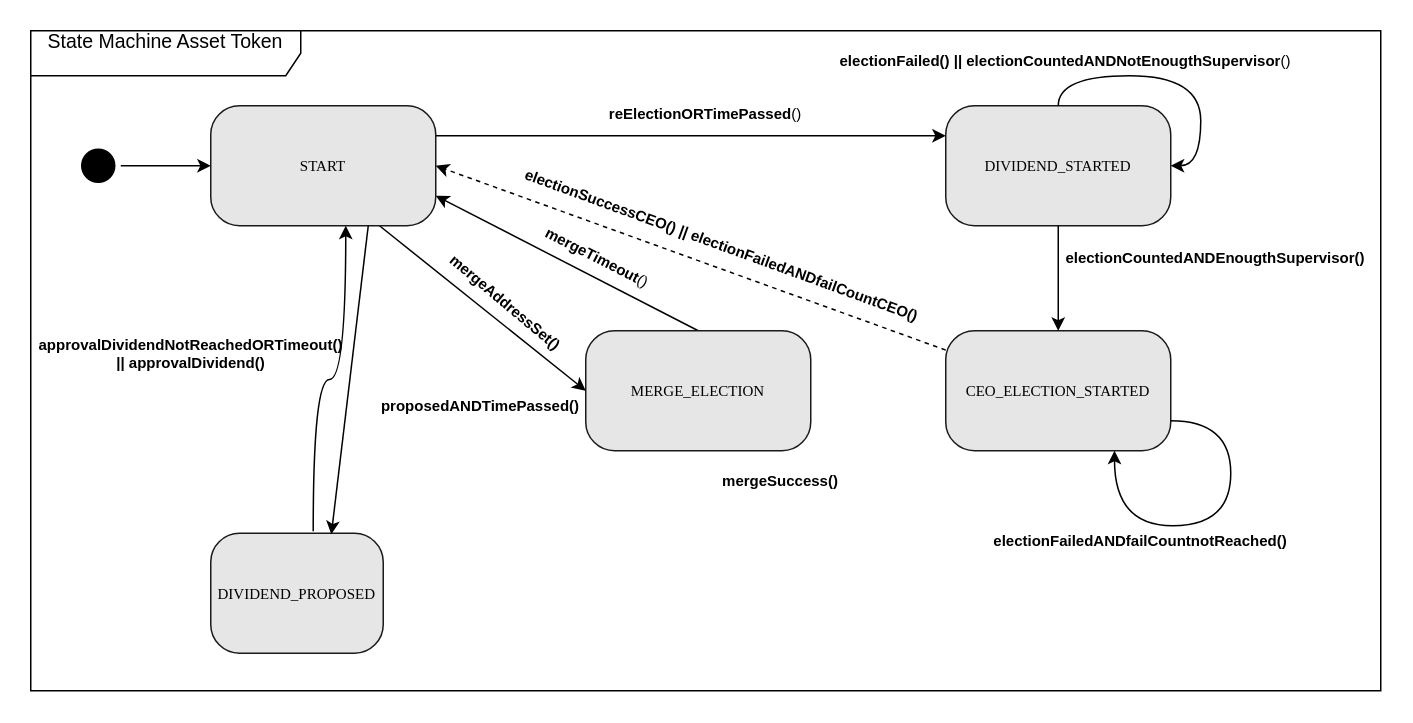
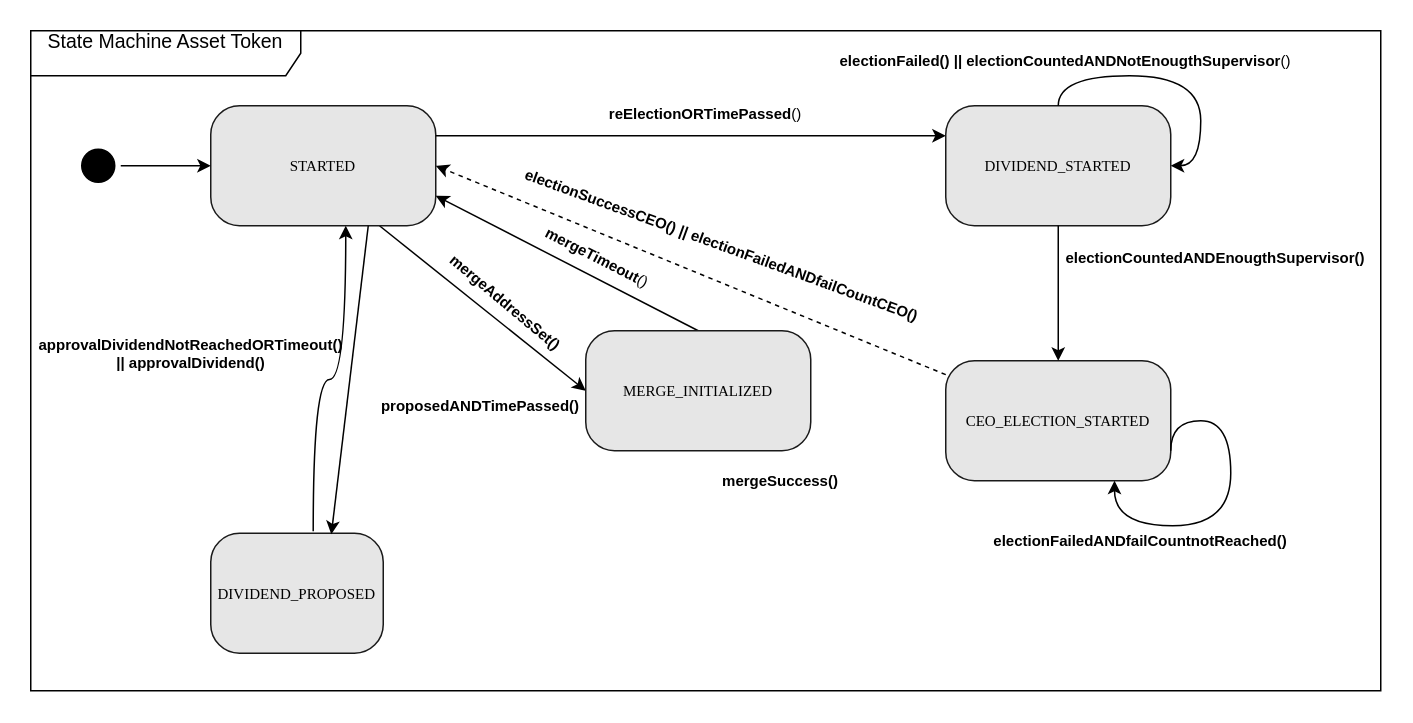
  <mxCell id="0" />
  <mxCell id="1" parent="0" />
  <mxCell id="2" value="&lt;div style=&quot;font-size: 13px&quot;&gt;&lt;font style=&quot;font-size: 13px&quot;&gt;State Machine Asset Token&lt;br&gt;&lt;/font&gt;&lt;/div&gt;&lt;div style=&quot;font-size: 13px&quot;&gt;&lt;font style=&quot;font-size: 13px&quot;&gt;&lt;br&gt;&lt;/font&gt;&lt;/div&gt;" style="shape=umlFrame;whiteSpace=wrap;html=1;rounded=1;width=180;height=30;" parent="1" vertex="1"><mxGeometry x="20" y="20" width="900" height="440" as="geometry" /></mxCell>
  <mxCell id="3" value="" style="ellipse;html=1;shape=startState;fillColor=#000000;shadow=0;comic=0;labelBackgroundColor=none;fontFamily=Verdana;fontSize=12;fontColor=#000000;align=center;direction=south;rounded=1;" parent="1" vertex="1"><mxGeometry x="50" y="95" width="30" height="30" as="geometry" /></mxCell>
  <mxCell id="4" style="edgeStyle=none;orthogonalLoop=1;jettySize=auto;html=1;exitX=0.75;exitY=1;exitDx=0;exitDy=0;entryX=0;entryY=0.5;entryDx=0;entryDy=0;" parent="1" source="5" target="15" edge="1"><mxGeometry relative="1" as="geometry" /></mxCell>
- <mxCell id="5" value="&lt;font style=&quot;font-size: 10px&quot;&gt;START&lt;/font&gt;" style="whiteSpace=wrap;html=1;arcSize=24;shadow=0;comic=0;labelBackgroundColor=none;fontFamily=Verdana;fontSize=12;fontColor=#000000;align=center;fillColor=#E6E6E6;strokeColor=#1A1A1A;rounded=1;" parent="1" vertex="1"><mxGeometry x="140" y="70" width="150" height="80" as="geometry" /></mxCell>
+ <mxCell id="5" value="&lt;font style=&quot;font-size: 10px&quot;&gt;STARTED&lt;/font&gt;" style="whiteSpace=wrap;html=1;arcSize=24;shadow=0;comic=0;labelBackgroundColor=none;fontFamily=Verdana;fontSize=12;fontColor=#000000;align=center;fillColor=#E6E6E6;strokeColor=#1A1A1A;rounded=1;" parent="1" vertex="1"><mxGeometry x="140" y="70" width="150" height="80" as="geometry" /></mxCell>
  <mxCell id="6" value="" style="endArrow=classic;html=1;exitX=1;exitY=0.25;exitDx=0;exitDy=0;entryX=0;entryY=0.25;entryDx=0;entryDy=0;" parent="1" source="5" target="8" edge="1"><mxGeometry width="50" height="50" relative="1" as="geometry"><mxPoint x="410" y="330" as="sourcePoint" /><mxPoint x="640" y="90" as="targetPoint" /></mxGeometry></mxCell>
  <mxCell id="7" value="" style="endArrow=classic;html=1;exitX=0.5;exitY=0;exitDx=0;exitDy=0;entryX=0;entryY=0.5;entryDx=0;entryDy=0;" parent="1" source="3" target="5" edge="1"><mxGeometry width="50" height="50" relative="1" as="geometry"><mxPoint x="410" y="330" as="sourcePoint" /><mxPoint x="460" y="280" as="targetPoint" /></mxGeometry></mxCell>
  <mxCell id="8" value="&lt;font style=&quot;font-size: 10px&quot;&gt;DIVIDEND_STARTED&lt;/font&gt;" style="whiteSpace=wrap;html=1;arcSize=24;shadow=0;comic=0;labelBackgroundColor=none;fontFamily=Verdana;fontSize=12;fontColor=#000000;align=center;fillColor=#E6E6E6;strokeColor=#1A1A1A;rounded=1;" parent="1" vertex="1"><mxGeometry x="630" y="70" width="150" height="80" as="geometry" /></mxCell>
- <mxCell id="9" value="&lt;font style=&quot;font-size: 10px&quot;&gt;CEO_ELECTION_STARTED&lt;/font&gt;" style="whiteSpace=wrap;html=1;arcSize=24;shadow=0;comic=0;labelBackgroundColor=none;fontFamily=Verdana;fontSize=12;fontColor=#000000;align=center;fillColor=#E6E6E6;strokeColor=#1A1A1A;rounded=1;" parent="1" vertex="1"><mxGeometry x="630" y="220" width="150" height="80" as="geometry" /></mxCell>
+ <mxCell id="9" value="&lt;font style=&quot;font-size: 10px&quot;&gt;CEO_ELECTION_STARTED&lt;/font&gt;" style="whiteSpace=wrap;html=1;arcSize=24;shadow=0;comic=0;labelBackgroundColor=none;fontFamily=Verdana;fontSize=12;fontColor=#000000;align=center;fillColor=#E6E6E6;strokeColor=#1A1A1A;rounded=1;" parent="1" vertex="1"><mxGeometry x="630" y="240" width="150" height="80" as="geometry" /></mxCell>
  <mxCell id="10" style="edgeStyle=orthogonalEdgeStyle;curved=1;rounded=0;orthogonalLoop=1;jettySize=auto;html=1;exitX=0.594;exitY=-0.017;exitDx=0;exitDy=0;entryX=0.6;entryY=1;entryDx=0;entryDy=0;entryPerimeter=0;fontSize=10;exitPerimeter=0;" parent="1" source="11" target="5" edge="1"><mxGeometry relative="1" as="geometry" /></mxCell>
  <mxCell id="11" value="&lt;font style=&quot;font-size: 10px&quot;&gt;DIVIDEND_PROPOSED&lt;/font&gt;" style="whiteSpace=wrap;html=1;arcSize=24;shadow=0;comic=0;labelBackgroundColor=none;fontFamily=Verdana;fontSize=12;fontColor=#000000;align=center;fillColor=#E6E6E6;strokeColor=#1A1A1A;rounded=1;" parent="1" vertex="1"><mxGeometry x="140" y="355" width="115" height="80" as="geometry" /></mxCell>
  <mxCell id="12" value="" style="endArrow=classic;html=1;exitX=0.5;exitY=1;exitDx=0;exitDy=0;entryX=0.5;entryY=0;entryDx=0;entryDy=0;" parent="1" source="8" target="9" edge="1"><mxGeometry width="50" height="50" relative="1" as="geometry"><mxPoint x="410" y="330" as="sourcePoint" /><mxPoint x="460" y="280" as="targetPoint" /></mxGeometry></mxCell>
  <mxCell id="13" value="" style="endArrow=classic;html=1;entryX=1;entryY=0.5;entryDx=0;entryDy=0;shadow=0;dashed=1;" parent="1" source="9" target="5" edge="1"><mxGeometry width="50" height="50" relative="1" as="geometry"><mxPoint x="270" y="250" as="sourcePoint" /><mxPoint x="290" y="130" as="targetPoint" /></mxGeometry></mxCell>
  <mxCell id="14" style="edgeStyle=none;orthogonalLoop=1;jettySize=auto;html=1;exitX=0.5;exitY=0;exitDx=0;exitDy=0;entryX=1;entryY=0.75;entryDx=0;entryDy=0;" parent="1" source="15" target="5" edge="1"><mxGeometry relative="1" as="geometry" /></mxCell>
- <mxCell id="15" value="&lt;font style=&quot;font-size: 10px&quot;&gt;MERGE_ELECTION&lt;/font&gt;" style="whiteSpace=wrap;html=1;arcSize=24;shadow=0;comic=0;labelBackgroundColor=none;fontFamily=Verdana;fontSize=12;fontColor=#000000;align=center;fillColor=#E6E6E6;strokeColor=#1A1A1A;rounded=1;" parent="1" vertex="1"><mxGeometry x="390" y="220" width="150" height="80" as="geometry" /></mxCell>
+ <mxCell id="15" value="&lt;font style=&quot;font-size: 10px&quot;&gt;MERGE_INITIALIZED&lt;/font&gt;" style="whiteSpace=wrap;html=1;arcSize=24;shadow=0;comic=0;labelBackgroundColor=none;fontFamily=Verdana;fontSize=12;fontColor=#000000;align=center;fillColor=#E6E6E6;strokeColor=#1A1A1A;rounded=1;" parent="1" vertex="1"><mxGeometry x="390" y="220" width="150" height="80" as="geometry" /></mxCell>
  <mxCell id="16" value="&lt;b&gt;mergeTimeout&lt;/b&gt;()" style="text;html=1;strokeColor=none;fillColor=none;align=center;verticalAlign=middle;whiteSpace=wrap;rounded=0;fontSize=10;rotation=27;" parent="1" vertex="1"><mxGeometry x="378" y="161" width="40" height="20" as="geometry" /></mxCell>
  <mxCell id="17" value="&lt;b&gt;reElectionORTimePassed&lt;/b&gt;()" style="text;html=1;strokeColor=none;fillColor=none;align=center;verticalAlign=middle;whiteSpace=wrap;rounded=0;fontSize=10;rotation=0;" parent="1" vertex="1"><mxGeometry x="450" y="65" width="40" height="20" as="geometry" /></mxCell>
  <mxCell id="18" value="&lt;b&gt;mergeAddressSet()&amp;nbsp; &lt;/b&gt;" style="text;html=1;strokeColor=none;fillColor=none;align=center;verticalAlign=middle;whiteSpace=wrap;rounded=0;fontSize=10;rotation=40;" parent="1" vertex="1"><mxGeometry x="318" y="192" width="40" height="20" as="geometry" /></mxCell>
  <mxCell id="19" value="&lt;b&gt;electionFailed() || electionCountedANDNotEnougthSupervisor&lt;/b&gt;()" style="text;html=1;strokeColor=none;fillColor=none;align=center;verticalAlign=middle;whiteSpace=wrap;rounded=0;fontSize=10;rotation=0;" parent="1" vertex="1"><mxGeometry x="550" y="30" width="320" height="20" as="geometry" /></mxCell>
  <mxCell id="20" value="&lt;b&gt;electionSuccessCEO() || electionFailedANDfailCountCEO()&lt;br&gt;&lt;/b&gt;" style="text;html=1;strokeColor=none;fillColor=none;align=center;verticalAlign=middle;whiteSpace=wrap;rounded=0;fontSize=10;rotation=20;" parent="1" vertex="1"><mxGeometry x="340" y="153" width="282.47" height="20" as="geometry" /></mxCell>
  <mxCell id="21" value="&lt;b&gt;proposedANDTimePassed()&lt;/b&gt;" style="text;html=1;strokeColor=none;fillColor=none;align=center;verticalAlign=middle;whiteSpace=wrap;rounded=0;fontSize=10;rotation=0;" parent="1" vertex="1"><mxGeometry x="300" y="260" width="40" height="20" as="geometry" /></mxCell>
  <mxCell id="22" value="&lt;b&gt;approvalDividendNotReachedORTimeout() || approvalDividend() &lt;/b&gt;" style="text;html=1;strokeColor=none;fillColor=none;align=center;verticalAlign=middle;whiteSpace=wrap;rounded=0;fontSize=10;rotation=0;" parent="1" vertex="1"><mxGeometry x="57" y="210" width="140" height="50" as="geometry" /></mxCell>
  <mxCell id="23" value="&lt;b&gt;mergeSuccess()&lt;/b&gt;" style="text;html=1;strokeColor=none;fillColor=none;align=center;verticalAlign=middle;whiteSpace=wrap;rounded=0;fontSize=10;rotation=0;" parent="1" vertex="1"><mxGeometry x="500" y="310" width="40" height="20" as="geometry" /></mxCell>
  <mxCell id="24" value="&lt;b&gt;electionCountedANDEnougthSupervisor()&lt;/b&gt;" style="text;html=1;strokeColor=none;fillColor=none;align=center;verticalAlign=middle;whiteSpace=wrap;rounded=0;fontSize=10;rotation=0;" parent="1" vertex="1"><mxGeometry x="790" y="161" width="40" height="20" as="geometry" /></mxCell>
  <mxCell id="25" style="edgeStyle=orthogonalEdgeStyle;curved=1;rounded=0;orthogonalLoop=1;jettySize=auto;html=1;exitX=0.5;exitY=0;exitDx=0;exitDy=0;entryX=1;entryY=0.5;entryDx=0;entryDy=0;fontSize=10;" parent="1" source="8" target="8" edge="1"><mxGeometry relative="1" as="geometry" /></mxCell>
  <mxCell id="26" value="" style="endArrow=classic;html=1;fontSize=10;entryX=0.699;entryY=0.009;entryDx=0;entryDy=0;entryPerimeter=0;" parent="1" target="11" edge="1"><mxGeometry width="50" height="50" relative="1" as="geometry"><mxPoint x="245" y="150" as="sourcePoint" /><mxPoint x="670" y="250" as="targetPoint" /></mxGeometry></mxCell>
  <mxCell id="27" style="edgeStyle=orthogonalEdgeStyle;curved=1;rounded=0;orthogonalLoop=1;jettySize=auto;html=1;exitX=1;exitY=0.75;exitDx=0;exitDy=0;entryX=0.75;entryY=1;entryDx=0;entryDy=0;fontSize=10;" parent="1" source="9" target="9" edge="1"><mxGeometry relative="1" as="geometry"><Array as="points"><mxPoint x="820" y="280" /><mxPoint x="820" y="350" /><mxPoint x="742" y="350" /></Array></mxGeometry></mxCell>
  <mxCell id="28" value="&lt;b&gt;electionFailedANDfailCountnotReached()&lt;/b&gt;" style="text;html=1;strokeColor=none;fillColor=none;align=center;verticalAlign=middle;whiteSpace=wrap;rounded=0;fontSize=10;rotation=0;" parent="1" vertex="1"><mxGeometry x="740" y="350" width="40" height="20" as="geometry" /></mxCell>
